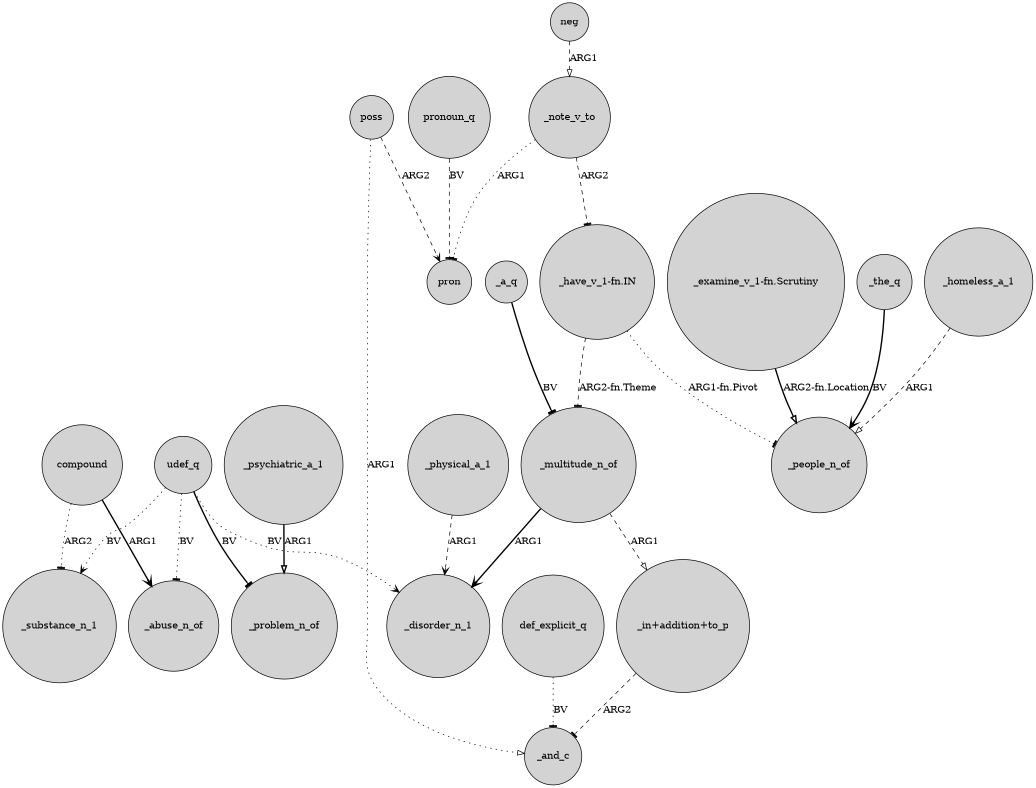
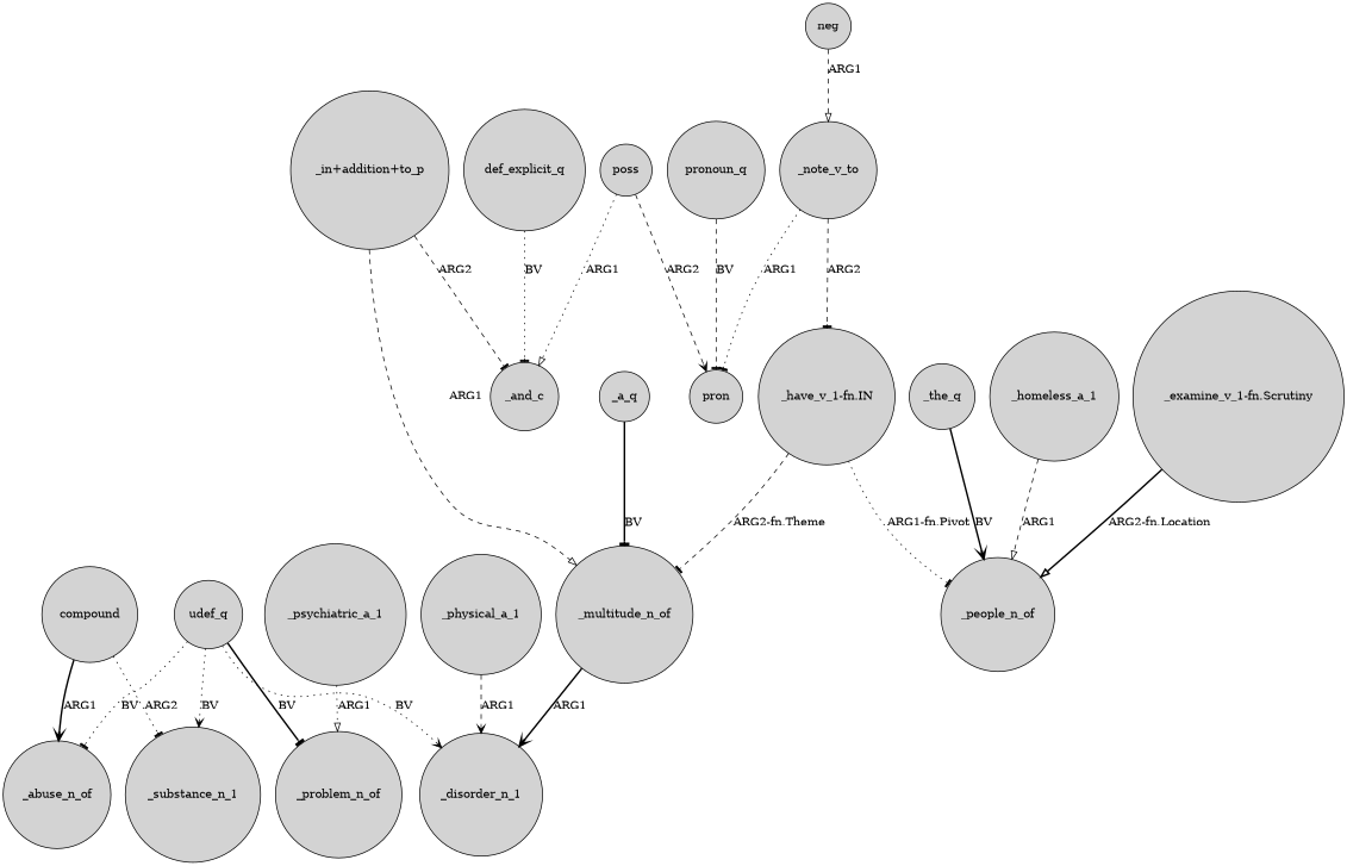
  digraph {
    node [shape=circle style=filled]
    edge [arrowhead=tee style=dashed]
    _note_v_to
    "_have_v_1-fn.IN"
    pron
    _multitude_n_of
    _people_n_of
    _disorder_n_1
    "_in+addition+to_p"
    _and_c
    poss
    def_explicit_q
    udef_q
    _substance_n_1
    _problem_n_of
    _abuse_n_of
    _physical_a_1
    "_examine_v_1-fn.Scrutiny"
    compound
    _psychiatric_a_1
    pronoun_q
    neg
    _the_q
    _homeless_a_1
    _a_q
    _note_v_to -> "_have_v_1-fn.IN" [label=ARG2]
    _note_v_to -> pron [label=ARG1 style=dotted]
    "_have_v_1-fn.IN" -> _multitude_n_of [label="ARG2-fn.Theme"]
    "_have_v_1-fn.IN" -> _people_n_of [label="ARG1-fn.Pivot" style=dotted]
    _multitude_n_of -> _disorder_n_1 [arrowhead=vee label=ARG1 style=bold]
-   _multitude_n_of -> "_in+addition+to_p" [arrowhead=onormal label=ARG1]
+   "_in+addition+to_p" -> _multitude_n_of [arrowhead=onormal label=ARG1]
    "_in+addition+to_p" -> _and_c [label=ARG2]
    poss -> pron [arrowhead=vee label=ARG2]
    poss -> _and_c [arrowhead=onormal label=ARG1 style=dotted]
    def_explicit_q -> _and_c [label=BV style=dotted]
    udef_q -> _disorder_n_1 [arrowhead=vee label=BV style=dotted]
    udef_q -> _substance_n_1 [arrowhead=vee label=BV style=dotted]
    udef_q -> _problem_n_of [label=BV style=bold]
    udef_q -> _abuse_n_of [label=BV style=dotted]
    _physical_a_1 -> _disorder_n_1 [arrowhead=vee label=ARG1]
    "_examine_v_1-fn.Scrutiny" -> _people_n_of [arrowhead=onormal label="ARG2-fn.Location" style=bold]
    compound -> _substance_n_1 [label=ARG2 style=dotted]
    compound -> _abuse_n_of [arrowhead=vee label=ARG1 style=bold]
-   _psychiatric_a_1 -> _problem_n_of [arrowhead=onormal label=ARG1 style=bold]
+   _psychiatric_a_1 -> _problem_n_of [arrowhead=onormal label=ARG1 style=dotted]
    pronoun_q -> pron [label=BV]
    neg -> _note_v_to [arrowhead=onormal label=ARG1]
    _the_q -> _people_n_of [arrowhead=vee label=BV style=bold]
    _homeless_a_1 -> _people_n_of [arrowhead=onormal label=ARG1]
    _a_q -> _multitude_n_of [label=BV style=bold]
  }
